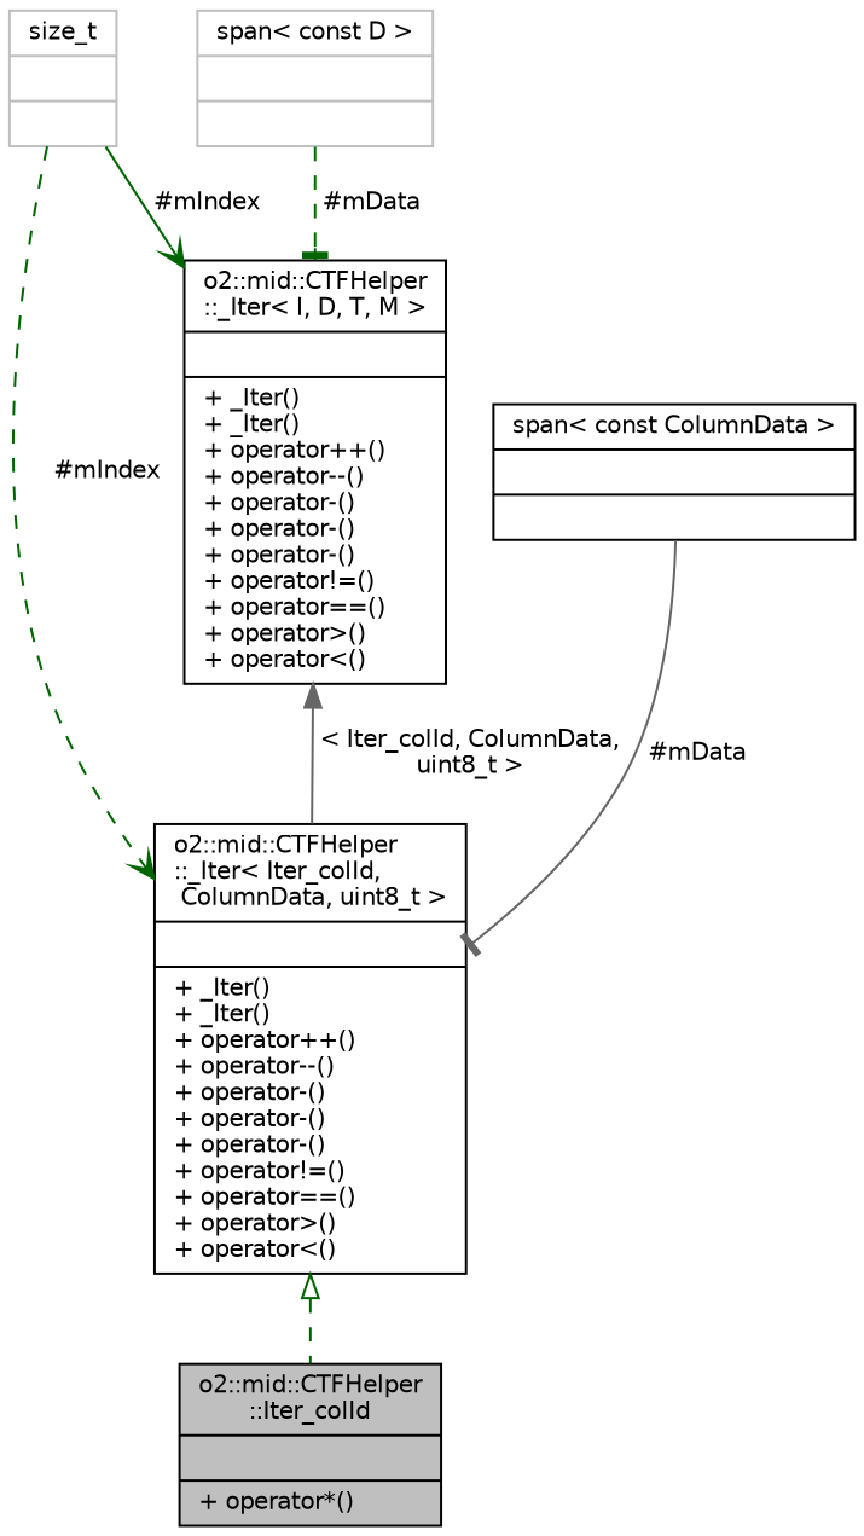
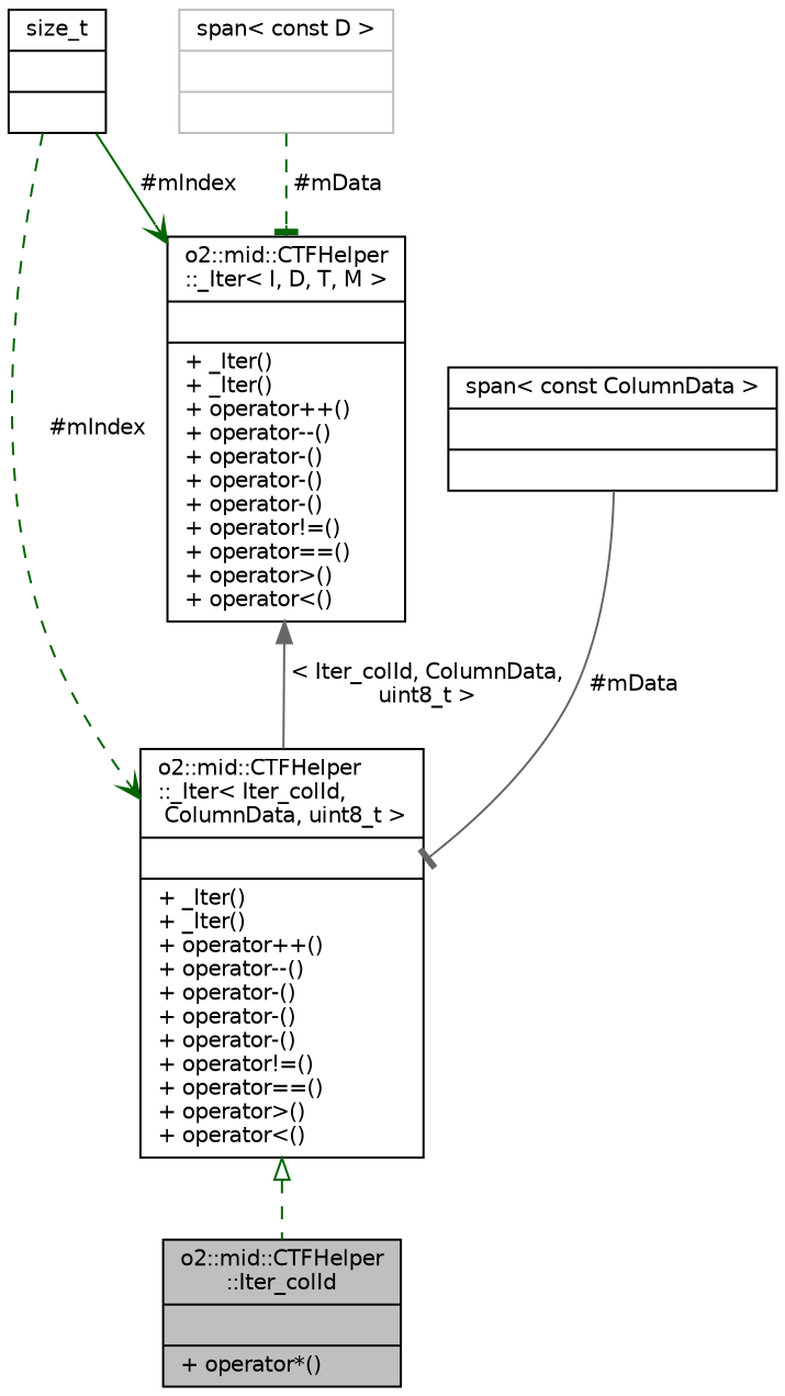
  digraph {
    node [color=black fontname=Helvetica fontsize=10 shape=record]
    edge [color=darkgreen fontname=Helvetica fontsize=10 labelfontname=Helvetica labelfontsize=10 style=dashed]
    n1 [fillcolor=grey75 fontcolor=black height=0.2 label="{o2::mid::CTFHelper\l::Iter_colId\n||+ operator*()\l}" style=filled width=0.4]
    n2 [height=0.2 label="{o2::mid::CTFHelper\l::_Iter\< Iter_colId,\l ColumnData, uint8_t \>\n||+ _Iter()\l+ _Iter()\l+ operator++()\l+ operator--()\l+ operator-()\l+ operator-()\l+ operator-()\l+ operator!=()\l+ operator==()\l+ operator\>()\l+ operator\<()\l}" width=0.4]
-   n3 [color=grey75 height=0.2 label="{size_t\n||}" width=0.4]
+   n3 [height=0.2 label="{size_t\n||}" width=0.4]
    n4 [height=0.2 label="{o2::mid::CTFHelper\l::_Iter\< I, D, T, M \>\n||+ _Iter()\l+ _Iter()\l+ operator++()\l+ operator--()\l+ operator-()\l+ operator-()\l+ operator-()\l+ operator!=()\l+ operator==()\l+ operator\>()\l+ operator\<()\l}" width=0.4]
    n5 [height=0.2 label="{span\< const ColumnData \>\n||}" width=0.4]
    n6 [color=grey75 height=0.2 label="{span\< const D \>\n||}" width=0.4]
    n2 -> n1 [arrowtail=onormal dir=back]
    n3 -> n2 [arrowhead=vee label=" #mIndex"]
    n3 -> n4 [arrowhead=vee label=" #mIndex" style=solid]
    n4 -> n2 [color=gray40 dir=back label=" \< Iter_colId, ColumnData,\l uint8_t \>" style=solid]
    n5 -> n2 [arrowhead=tee color=gray40 label=" #mData" style=solid]
    n6 -> n4 [arrowhead=tee label=" #mData"]
  }
